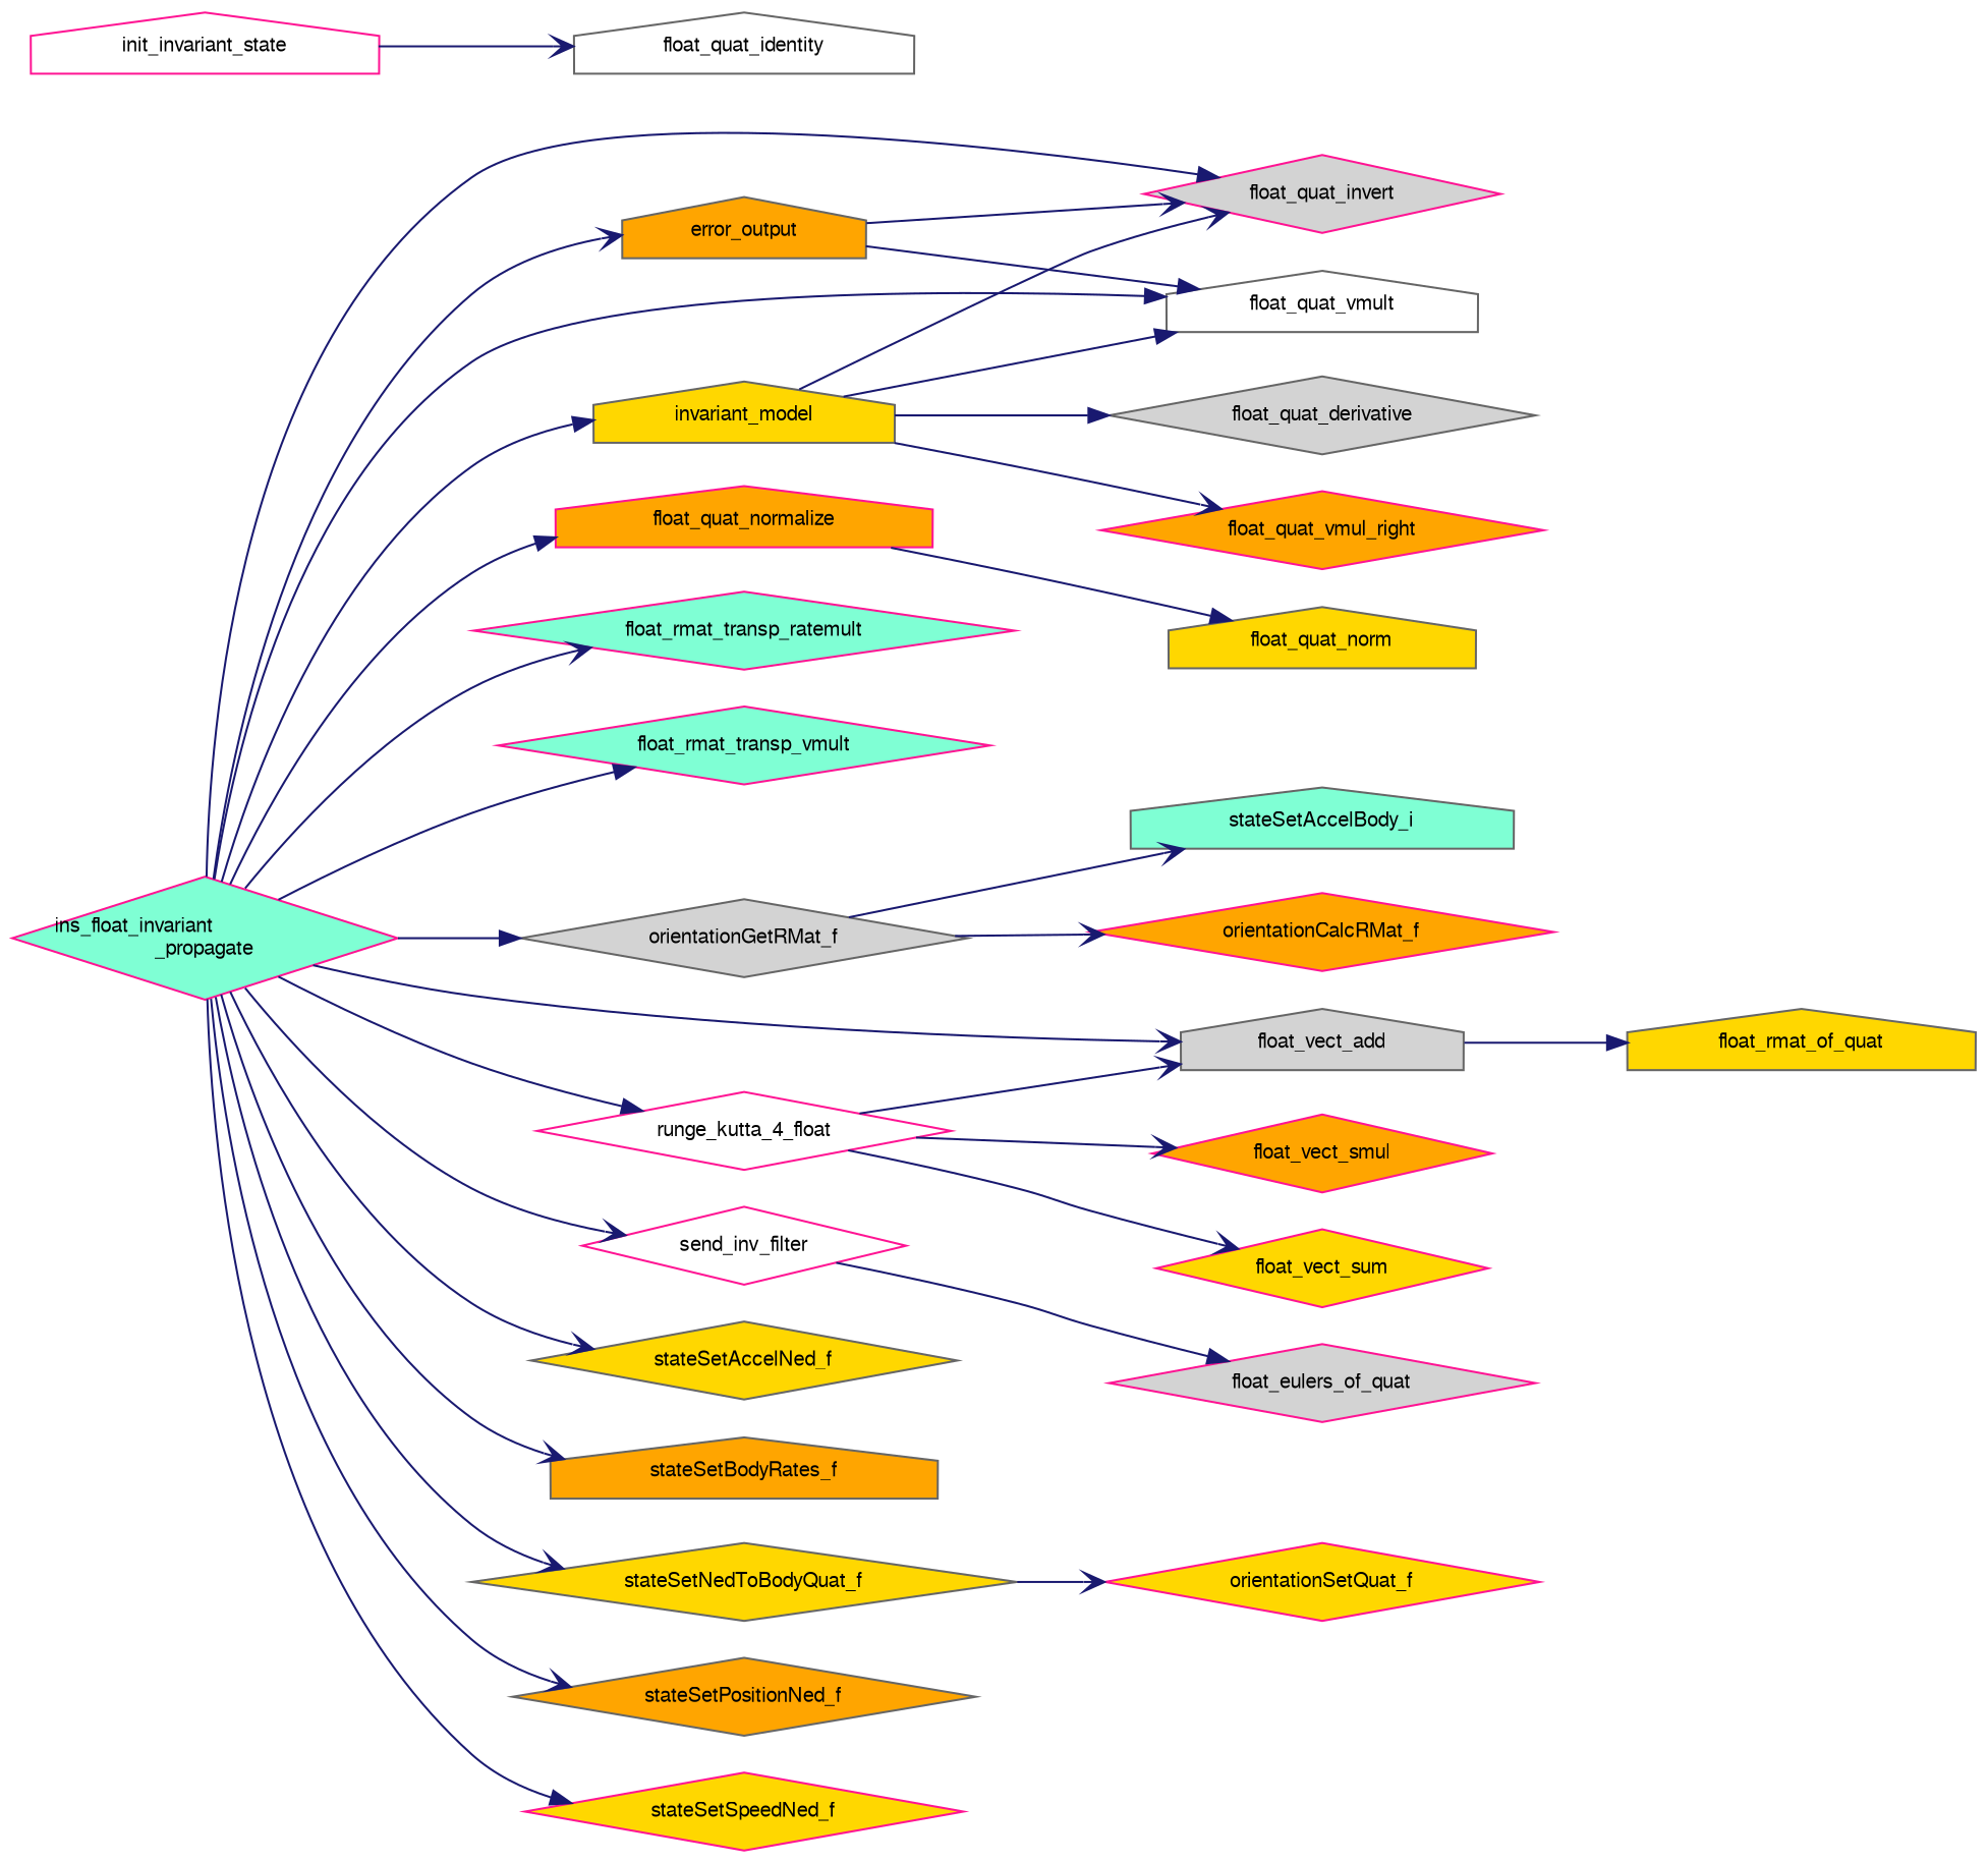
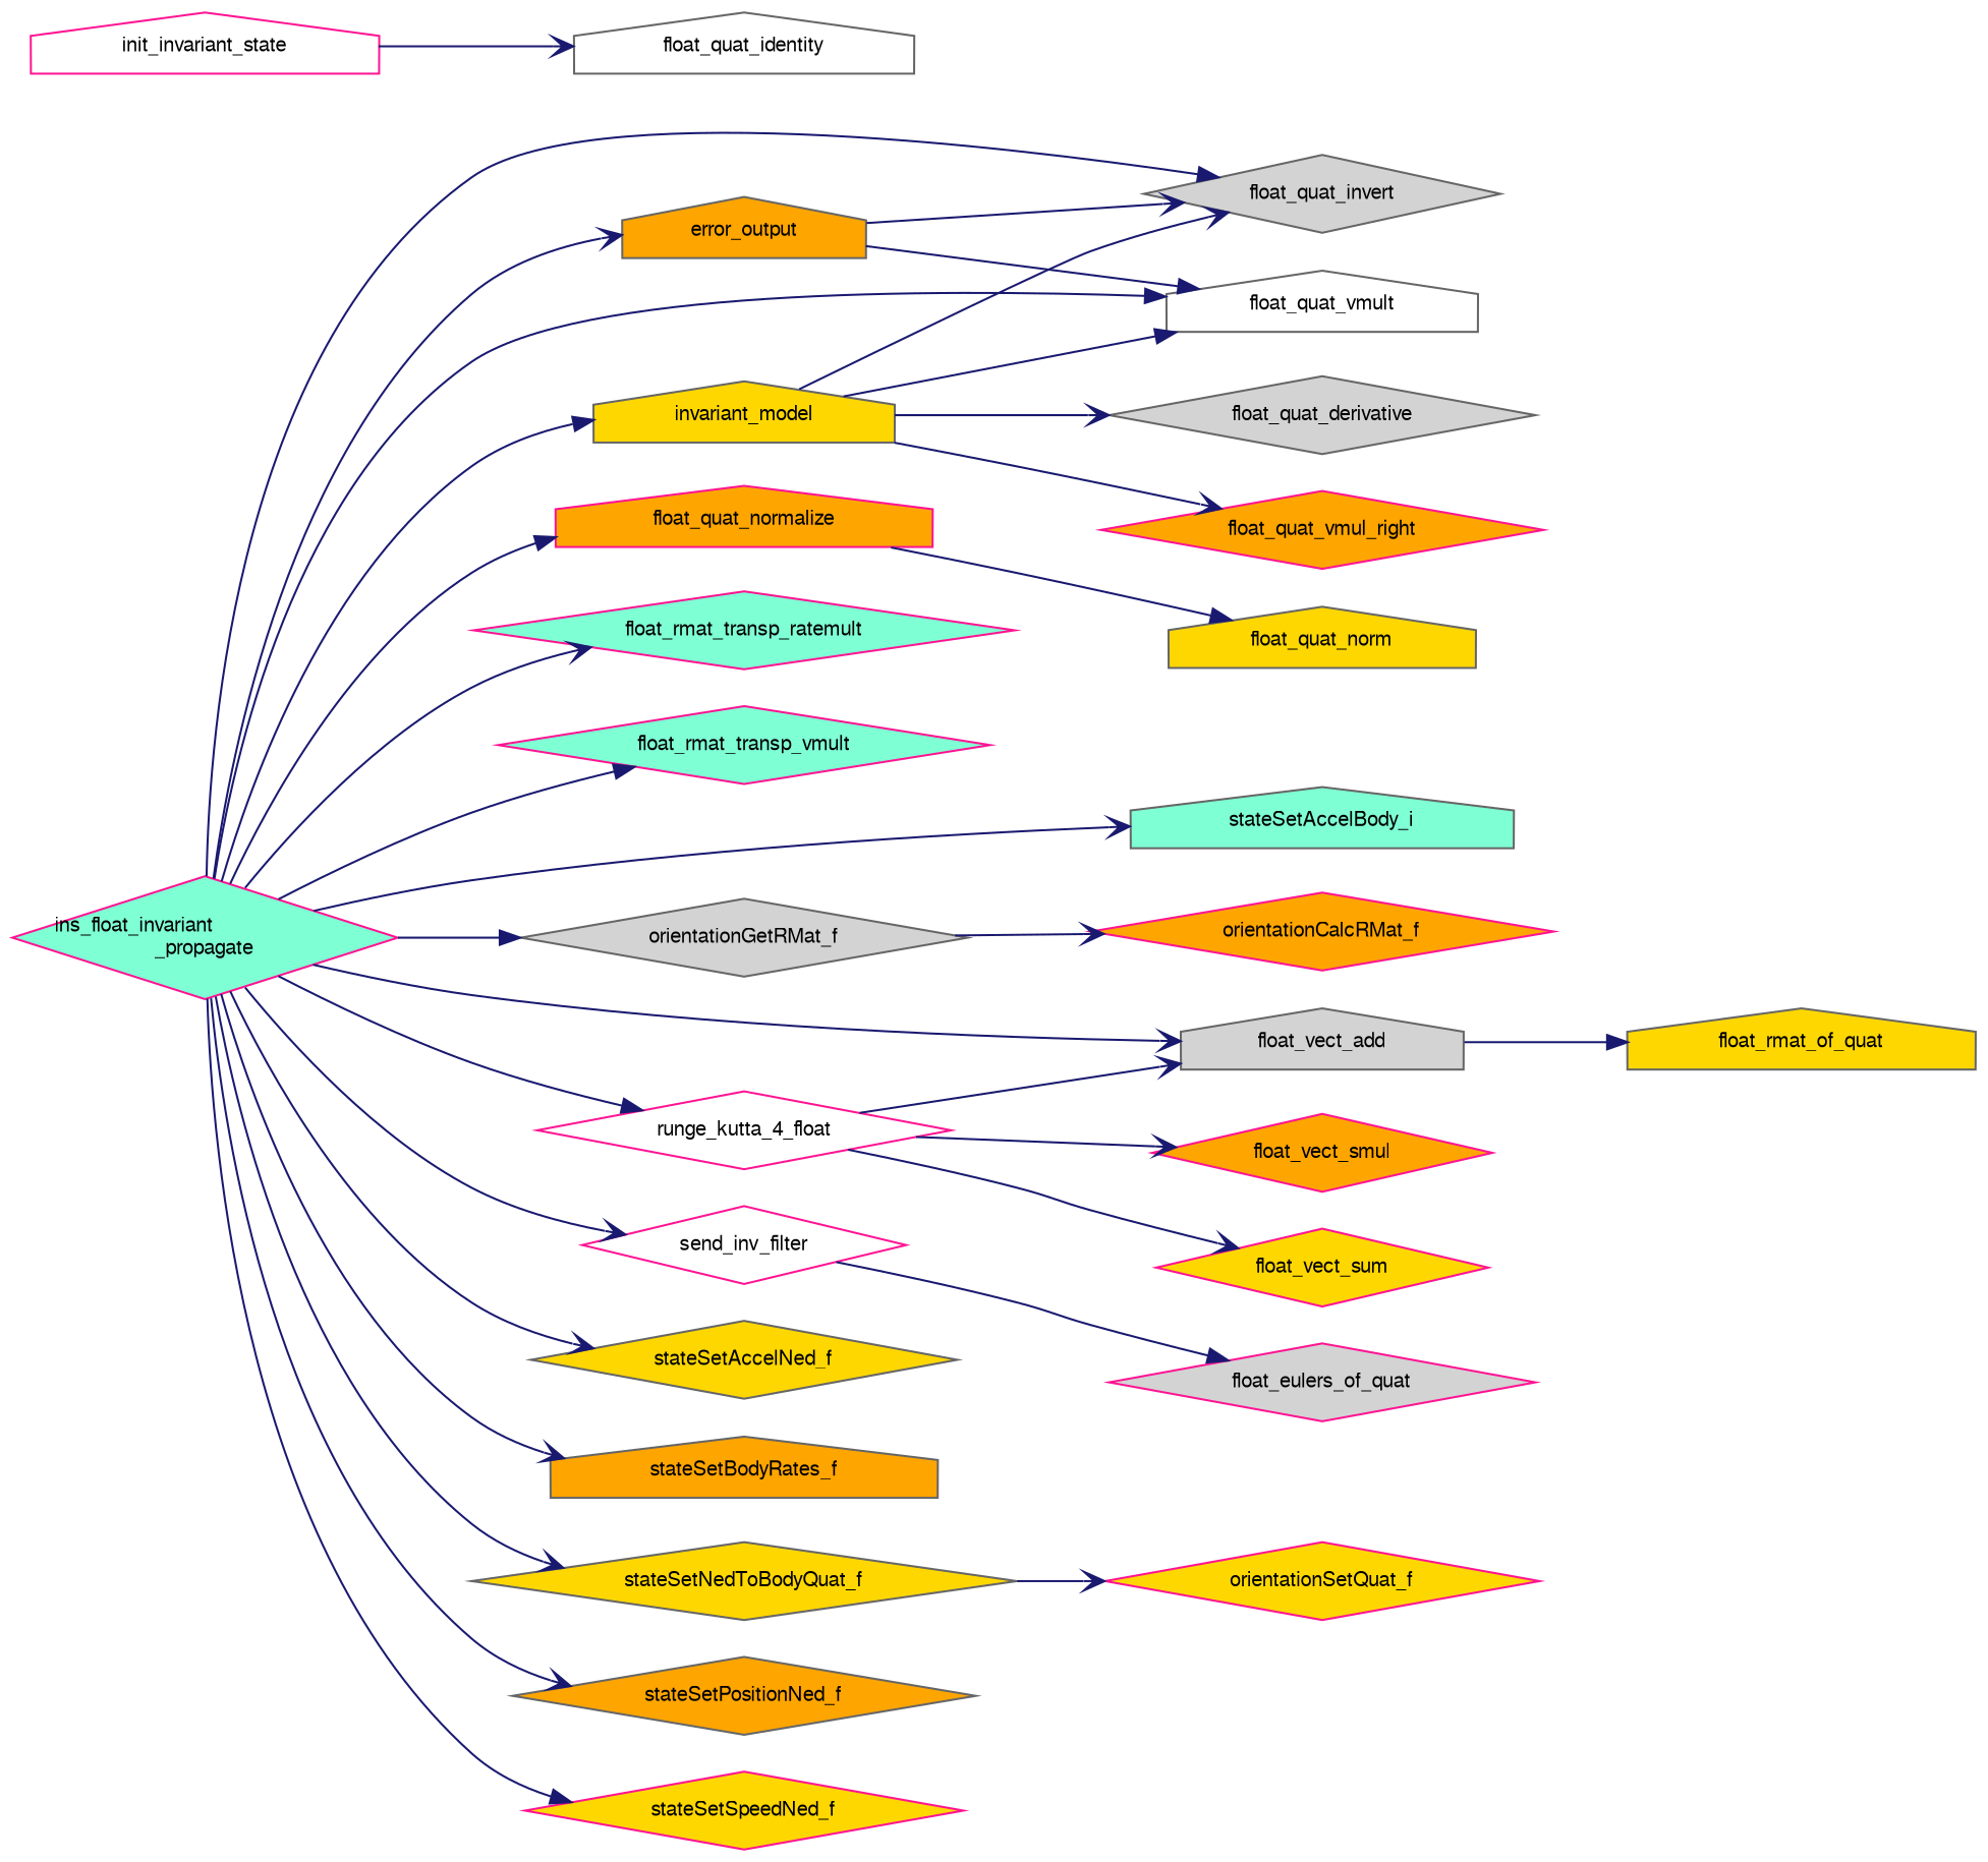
  digraph {
    rankdir=LR
    node [color=gray40 fillcolor=gold fontname=FreeSans fontsize=10 shape=diamond style=filled]
    edge [arrowhead=vee color=midnightblue fontname=FreeSans fontsize=10 labelfontname=FreeSans labelfontsize=10 style=solid]
    n1 [color=deeppink fillcolor=aquamarine fontcolor=black height=0.2 label="ins_float_invariant\l_propagate" width=0.4]
    n2 [fillcolor=orange height=0.2 label=error_output shape=house width=0.4]
-   n3 [color=deeppink fillcolor=lightgrey height=0.2 label=float_quat_invert width=0.4]
+   n3 [fillcolor=lightgrey height=0.2 label=float_quat_invert width=0.4]
    n4 [fillcolor=white height=0.2 label=float_quat_vmult shape=house width=0.4]
    n5 [color=deeppink fillcolor=orange height=0.2 label=float_quat_normalize shape=house width=0.4]
    n6 [color=deeppink fillcolor=aquamarine height=0.2 label=float_rmat_transp_ratemult width=0.4]
    n7 [color=deeppink fillcolor=aquamarine height=0.2 label=float_rmat_transp_vmult width=0.4]
    n8 [height=0.2 label=invariant_model shape=house width=0.4]
    n9 [fillcolor=lightgrey height=0.2 label=orientationGetRMat_f width=0.4]
    n10 [color=deeppink fillcolor=white height=0.2 label=runge_kutta_4_float width=0.4]
    n11 [color=deeppink fillcolor=white height=0.2 label=send_inv_filter width=0.4]
    n12 [fillcolor=aquamarine height=0.2 label=stateSetAccelBody_i shape=house width=0.4]
    n13 [height=0.2 label=stateSetAccelNed_f width=0.4]
    n14 [fillcolor=orange height=0.2 label=stateSetBodyRates_f shape=house width=0.4]
    n15 [height=0.2 label=stateSetNedToBodyQuat_f width=0.4]
    n16 [fillcolor=orange height=0.2 label=stateSetPositionNed_f width=0.4]
    n17 [color=deeppink height=0.2 label=stateSetSpeedNed_f width=0.4]
    n18 [fillcolor=lightgrey height=0.2 label=float_vect_add shape=house width=0.4]
    n19 [height=0.2 label=float_quat_norm shape=house width=0.4]
    n20 [color=deeppink fillcolor=white height=0.2 label=init_invariant_state shape=house width=0.4]
    n21 [fillcolor=white height=0.2 label=float_quat_identity shape=house width=0.4]
    n22 [fillcolor=lightgrey height=0.2 label=float_quat_derivative width=0.4]
    n23 [color=deeppink fillcolor=orange height=0.2 label=float_quat_vmul_right width=0.4]
    n24 [color=deeppink fillcolor=orange height=0.2 label=orientationCalcRMat_f width=0.4]
    n25 [color=deeppink fillcolor=orange height=0.2 label=float_vect_smul width=0.4]
    n26 [color=deeppink height=0.2 label=float_vect_sum width=0.4]
    n27 [color=deeppink fillcolor=lightgrey height=0.2 label=float_eulers_of_quat width=0.4]
    n28 [color=deeppink height=0.2 label=orientationSetQuat_f width=0.4]
    n29 [height=0.2 label=float_rmat_of_quat shape=house width=0.4]
    n1 -> n2
    n1 -> n3 [arrowhead=normal]
    n1 -> n4 [arrowhead=normal]
    n1 -> n5 [arrowhead=normal]
    n1 -> n6
    n1 -> n7 [arrowhead=normal]
    n1 -> n8 [arrowhead=normal]
    n1 -> n9 [arrowhead=normal]
    n1 -> n10 [arrowhead=normal]
    n1 -> n11
-   n9 -> n12
+   n1 -> n12
    n1 -> n13
    n1 -> n14
    n1 -> n15
    n1 -> n16
    n1 -> n17 [arrowhead=normal]
    n1 -> n18
    n2 -> n3
    n2 -> n4 [arrowhead=normal]
    n5 -> n19 [arrowhead=normal]
    n8 -> n3
    n8 -> n4 [arrowhead=normal]
-   n8 -> n22 [arrowhead=normal]
+   n8 -> n22
    n8 -> n23
    n9 -> n24
    n10 -> n18
    n10 -> n25
    n10 -> n26
    n11 -> n27 [arrowhead=normal]
    n15 -> n28
    n18 -> n29 [arrowhead=normal]
    n20 -> n21
  }
